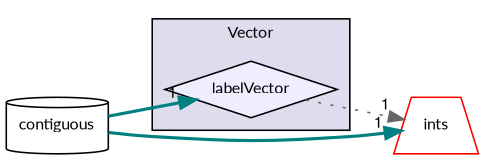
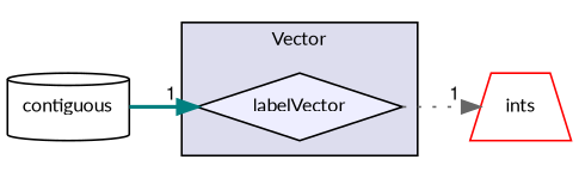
  digraph {
    compound=true
    fontname=Lato
    rankdir=LR
    node [fontname=Lato fontsize=10]
    edge [color=teal fontname=Lato headlabel=1 labeldistance=1.5 labelfontname=FreeSans labelfontsize=10 style=bold]
    n1 [fillcolor="#eeeeff" label=labelVector pencolor=black shape=diamond style=filled]
    n2 [color=red label=ints shape=trapezium]
    n3 [label=contiguous shape=cylinder]
    subgraph cluster_1 {
      bgcolor="#ddddee"
      fontsize=10
      label=Vector
      pencolor=black
      n1
    }
    n1 -> n2 [color=gray40 style=dotted]
    n3 -> n1
-   n3 -> n2
  }
